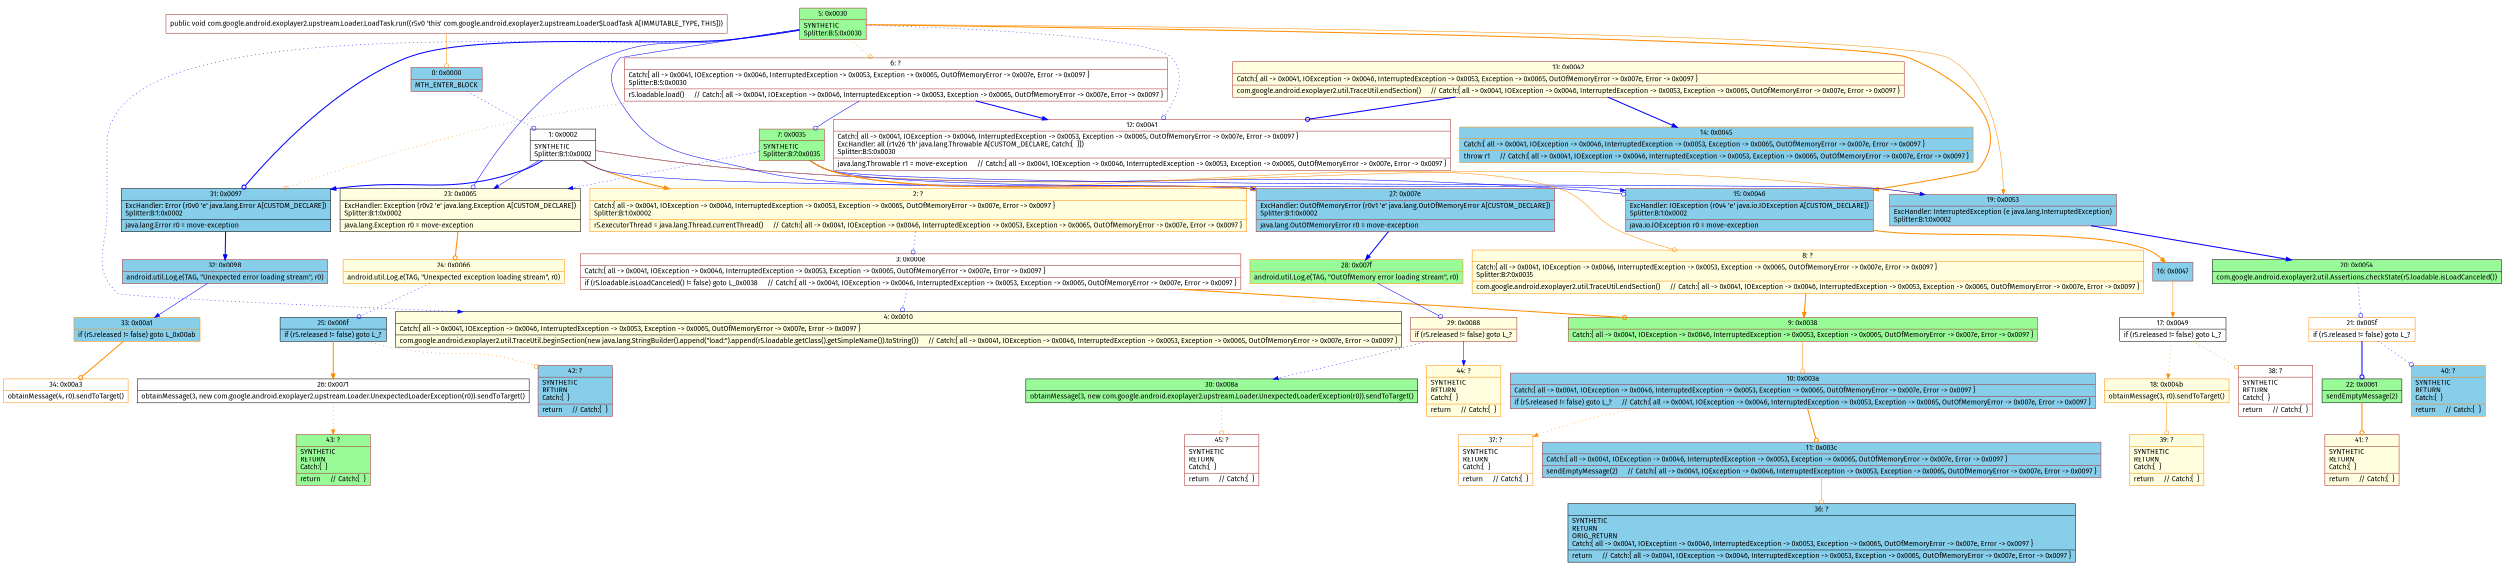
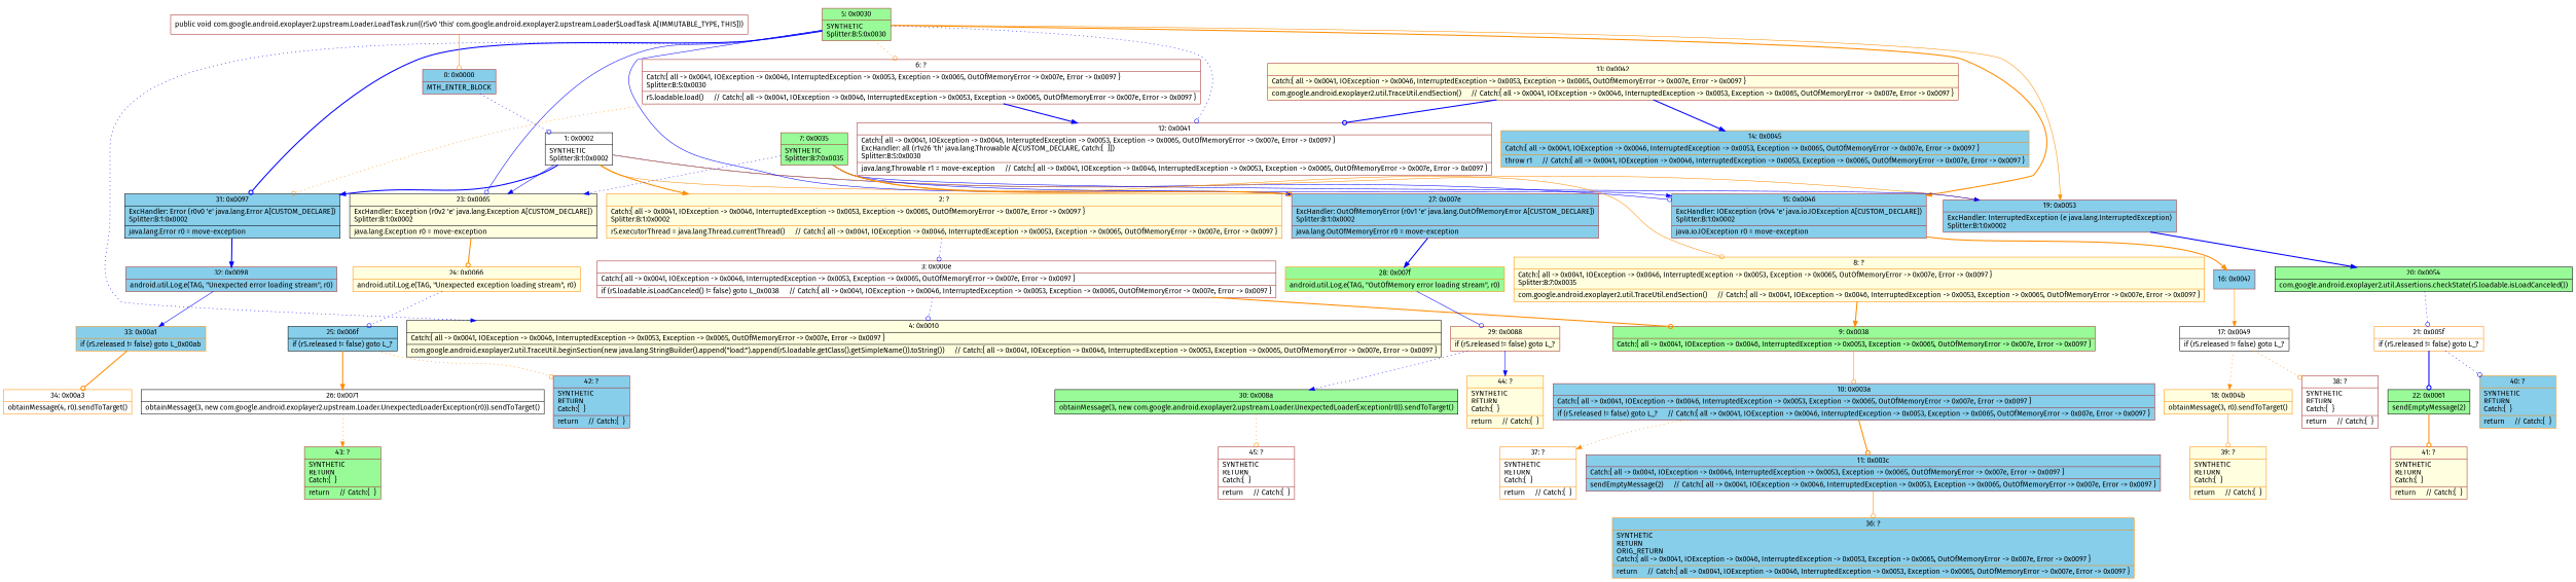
  digraph {
    fontname="Fira Sans"
    node [color=brown fillcolor=skyblue fontname="Fira Sans" shape=record style=filled]
    edge [arrowhead=odot color=blue fontname="Fira Sans" style=bold]
    n1 [label="{0\:\ 0x0000|MTH_ENTER_BLOCK\l}"]
    n2 [color=black fillcolor=white label="{1\:\ 0x0002|SYNTHETIC\lSplitter:B:1:0x0002\l}"]
    n3 [color=darkorange fillcolor=lightyellow label="{2\:\ ?|Catch:\{ all \-\> 0x0041, IOException \-\> 0x0046, InterruptedException \-\> 0x0053, Exception \-\> 0x0065, OutOfMemoryError \-\> 0x007e, Error \-\> 0x0097 \}\lSplitter:B:1:0x0002\l|r5.executorThread = java.lang.Thread.currentThread()     \/\/ Catch:\{ all \-\> 0x0041, IOException \-\> 0x0046, InterruptedException \-\> 0x0053, Exception \-\> 0x0065, OutOfMemoryError \-\> 0x007e, Error \-\> 0x0097 \}\l}"]
    n4 [label="{15\:\ 0x0046|ExcHandler: IOException (r0v4 'e' java.io.IOException A[CUSTOM_DECLARE])\lSplitter:B:1:0x0002\l|java.io.IOException r0 = move\-exception\l}"]
    n5 [label="{19\:\ 0x0053|ExcHandler: InterruptedException (e java.lang.InterruptedException)\lSplitter:B:1:0x0002\l}"]
    n6 [color=black fillcolor=lightyellow label="{23\:\ 0x0065|ExcHandler: Exception (r0v2 'e' java.lang.Exception A[CUSTOM_DECLARE])\lSplitter:B:1:0x0002\l|java.lang.Exception r0 = move\-exception\l}"]
    n7 [label="{27\:\ 0x007e|ExcHandler: OutOfMemoryError (r0v1 'e' java.lang.OutOfMemoryError A[CUSTOM_DECLARE])\lSplitter:B:1:0x0002\l|java.lang.OutOfMemoryError r0 = move\-exception\l}"]
    n8 [color=black label="{31\:\ 0x0097|ExcHandler: Error (r0v0 'e' java.lang.Error A[CUSTOM_DECLARE])\lSplitter:B:1:0x0002\l|java.lang.Error r0 = move\-exception\l}"]
    n9 [fillcolor=white label="{3\:\ 0x000e|Catch:\{ all \-\> 0x0041, IOException \-\> 0x0046, InterruptedException \-\> 0x0053, Exception \-\> 0x0065, OutOfMemoryError \-\> 0x007e, Error \-\> 0x0097 \}\l|if (r5.loadable.isLoadCanceled() != false) goto L_0x0038     \/\/ Catch:\{ all \-\> 0x0041, IOException \-\> 0x0046, InterruptedException \-\> 0x0053, Exception \-\> 0x0065, OutOfMemoryError \-\> 0x007e, Error \-\> 0x0097 \}\l}"]
    n10 [label="{16\:\ 0x0047}"]
    n11 [color=black fillcolor=palegreen label="{20\:\ 0x0054|com.google.android.exoplayer2.util.Assertions.checkState(r5.loadable.isLoadCanceled())\l}"]
    n12 [color=darkorange fillcolor=lightyellow label="{24\:\ 0x0066|android.util.Log.e(TAG, \"Unexpected exception loading stream\", r0)\l}"]
    n13 [color=darkorange fillcolor=palegreen label="{28\:\ 0x007f|android.util.Log.e(TAG, \"OutOfMemory error loading stream\", r0)\l}"]
    n14 [label="{32\:\ 0x0098|android.util.Log.e(TAG, \"Unexpected error loading stream\", r0)\l}"]
    n15 [color=black fillcolor=lightyellow label="{4\:\ 0x0010|Catch:\{ all \-\> 0x0041, IOException \-\> 0x0046, InterruptedException \-\> 0x0053, Exception \-\> 0x0065, OutOfMemoryError \-\> 0x007e, Error \-\> 0x0097 \}\l|com.google.android.exoplayer2.util.TraceUtil.beginSection(new java.lang.StringBuilder().append(\"load:\").append(r5.loadable.getClass().getSimpleName()).toString())     \/\/ Catch:\{ all \-\> 0x0041, IOException \-\> 0x0046, InterruptedException \-\> 0x0053, Exception \-\> 0x0065, OutOfMemoryError \-\> 0x007e, Error \-\> 0x0097 \}\l}"]
    n16 [fillcolor=palegreen label="{9\:\ 0x0038|Catch:\{ all \-\> 0x0041, IOException \-\> 0x0046, InterruptedException \-\> 0x0053, Exception \-\> 0x0065, OutOfMemoryError \-\> 0x007e, Error \-\> 0x0097 \}\l}"]
    n17 [label="{10\:\ 0x003a|Catch:\{ all \-\> 0x0041, IOException \-\> 0x0046, InterruptedException \-\> 0x0053, Exception \-\> 0x0065, OutOfMemoryError \-\> 0x007e, Error \-\> 0x0097 \}\l|if (r5.released != false) goto L_?     \/\/ Catch:\{ all \-\> 0x0041, IOException \-\> 0x0046, InterruptedException \-\> 0x0053, Exception \-\> 0x0065, OutOfMemoryError \-\> 0x007e, Error \-\> 0x0097 \}\l}"]
    n18 [fillcolor=palegreen label="{5\:\ 0x0030|SYNTHETIC\lSplitter:B:5:0x0030\l}"]
    n19 [fillcolor=white label="{6\:\ ?|Catch:\{ all \-\> 0x0041, IOException \-\> 0x0046, InterruptedException \-\> 0x0053, Exception \-\> 0x0065, OutOfMemoryError \-\> 0x007e, Error \-\> 0x0097 \}\lSplitter:B:5:0x0030\l|r5.loadable.load()     \/\/ Catch:\{ all \-\> 0x0041, IOException \-\> 0x0046, InterruptedException \-\> 0x0053, Exception \-\> 0x0065, OutOfMemoryError \-\> 0x007e, Error \-\> 0x0097 \}\l}"]
    n20 [fillcolor=white label="{12\:\ 0x0041|Catch:\{ all \-\> 0x0041, IOException \-\> 0x0046, InterruptedException \-\> 0x0053, Exception \-\> 0x0065, OutOfMemoryError \-\> 0x007e, Error \-\> 0x0097 \}\lExcHandler: all (r1v26 'th' java.lang.Throwable A[CUSTOM_DECLARE, Catch:\{  \}])\lSplitter:B:5:0x0030\l|java.lang.Throwable r1 = move\-exception     \/\/ Catch:\{ all \-\> 0x0041, IOException \-\> 0x0046, InterruptedException \-\> 0x0053, Exception \-\> 0x0065, OutOfMemoryError \-\> 0x007e, Error \-\> 0x0097 \}\l}"]
    n21 [fillcolor=palegreen label="{7\:\ 0x0035|SYNTHETIC\lSplitter:B:7:0x0035\l}"]
    n22 [color=darkorange fillcolor=lightyellow label="{8\:\ ?|Catch:\{ all \-\> 0x0041, IOException \-\> 0x0046, InterruptedException \-\> 0x0053, Exception \-\> 0x0065, OutOfMemoryError \-\> 0x007e, Error \-\> 0x0097 \}\lSplitter:B:7:0x0035\l|com.google.android.exoplayer2.util.TraceUtil.endSection()     \/\/ Catch:\{ all \-\> 0x0041, IOException \-\> 0x0046, InterruptedException \-\> 0x0053, Exception \-\> 0x0065, OutOfMemoryError \-\> 0x007e, Error \-\> 0x0097 \}\l}"]
    n23 [label="{11\:\ 0x003c|Catch:\{ all \-\> 0x0041, IOException \-\> 0x0046, InterruptedException \-\> 0x0053, Exception \-\> 0x0065, OutOfMemoryError \-\> 0x007e, Error \-\> 0x0097 \}\l|sendEmptyMessage(2)     \/\/ Catch:\{ all \-\> 0x0041, IOException \-\> 0x0046, InterruptedException \-\> 0x0053, Exception \-\> 0x0065, OutOfMemoryError \-\> 0x007e, Error \-\> 0x0097 \}\l}"]
    n24 [color=darkorange fillcolor=white label="{37\:\ ?|SYNTHETIC\lRETURN\lCatch:\{  \}\l|return     \/\/ Catch:\{  \}\l}"]
-   n25 [color=black label="{36\:\ ?|SYNTHETIC\lRETURN\lORIG_RETURN\lCatch:\{ all \-\> 0x0041, IOException \-\> 0x0046, InterruptedException \-\> 0x0053, Exception \-\> 0x0065, OutOfMemoryError \-\> 0x007e, Error \-\> 0x0097 \}\l|return     \/\/ Catch:\{ all \-\> 0x0041, IOException \-\> 0x0046, InterruptedException \-\> 0x0053, Exception \-\> 0x0065, OutOfMemoryError \-\> 0x007e, Error \-\> 0x0097 \}\l}"]
+   n25 [color=darkorange label="{36\:\ ?|SYNTHETIC\lRETURN\lORIG_RETURN\lCatch:\{ all \-\> 0x0041, IOException \-\> 0x0046, InterruptedException \-\> 0x0053, Exception \-\> 0x0065, OutOfMemoryError \-\> 0x007e, Error \-\> 0x0097 \}\l|return     \/\/ Catch:\{ all \-\> 0x0041, IOException \-\> 0x0046, InterruptedException \-\> 0x0053, Exception \-\> 0x0065, OutOfMemoryError \-\> 0x007e, Error \-\> 0x0097 \}\l}"]
    n26 [fillcolor=lightyellow label="{13\:\ 0x0042|Catch:\{ all \-\> 0x0041, IOException \-\> 0x0046, InterruptedException \-\> 0x0053, Exception \-\> 0x0065, OutOfMemoryError \-\> 0x007e, Error \-\> 0x0097 \}\l|com.google.android.exoplayer2.util.TraceUtil.endSection()     \/\/ Catch:\{ all \-\> 0x0041, IOException \-\> 0x0046, InterruptedException \-\> 0x0053, Exception \-\> 0x0065, OutOfMemoryError \-\> 0x007e, Error \-\> 0x0097 \}\l}"]
    n27 [color=darkorange label="{14\:\ 0x0045|Catch:\{ all \-\> 0x0041, IOException \-\> 0x0046, InterruptedException \-\> 0x0053, Exception \-\> 0x0065, OutOfMemoryError \-\> 0x007e, Error \-\> 0x0097 \}\l|throw r1     \/\/ Catch:\{ all \-\> 0x0041, IOException \-\> 0x0046, InterruptedException \-\> 0x0053, Exception \-\> 0x0065, OutOfMemoryError \-\> 0x007e, Error \-\> 0x0097 \}\l}"]
    n28 [color=black fillcolor=white label="{17\:\ 0x0049|if (r5.released != false) goto L_?\l}"]
    n29 [color=darkorange fillcolor=lightyellow label="{18\:\ 0x004b|obtainMessage(3, r0).sendToTarget()\l}"]
    n30 [fillcolor=white label="{38\:\ ?|SYNTHETIC\lRETURN\lCatch:\{  \}\l|return     \/\/ Catch:\{  \}\l}"]
    n31 [color=darkorange fillcolor=lightyellow label="{39\:\ ?|SYNTHETIC\lRETURN\lCatch:\{  \}\l|return     \/\/ Catch:\{  \}\l}"]
    n32 [color=darkorange fillcolor=white label="{21\:\ 0x005f|if (r5.released != false) goto L_?\l}"]
    n33 [color=black fillcolor=palegreen label="{22\:\ 0x0061|sendEmptyMessage(2)\l}"]
    n34 [color=darkorange label="{40\:\ ?|SYNTHETIC\lRETURN\lCatch:\{  \}\l|return     \/\/ Catch:\{  \}\l}"]
    n35 [fillcolor=lightyellow label="{41\:\ ?|SYNTHETIC\lRETURN\lCatch:\{  \}\l|return     \/\/ Catch:\{  \}\l}"]
    n36 [color=black label="{25\:\ 0x006f|if (r5.released != false) goto L_?\l}"]
    n37 [color=black fillcolor=white label="{26\:\ 0x0071|obtainMessage(3, new com.google.android.exoplayer2.upstream.Loader.UnexpectedLoaderException(r0)).sendToTarget()\l}"]
    n38 [label="{42\:\ ?|SYNTHETIC\lRETURN\lCatch:\{  \}\l|return     \/\/ Catch:\{  \}\l}"]
    n39 [fillcolor=palegreen label="{43\:\ ?|SYNTHETIC\lRETURN\lCatch:\{  \}\l|return     \/\/ Catch:\{  \}\l}"]
    n40 [fillcolor=lightyellow label="{29\:\ 0x0088|if (r5.released != false) goto L_?\l}"]
    n41 [color=black fillcolor=palegreen label="{30\:\ 0x008a|obtainMessage(3, new com.google.android.exoplayer2.upstream.Loader.UnexpectedLoaderException(r0)).sendToTarget()\l}"]
    n42 [color=darkorange fillcolor=lightyellow label="{44\:\ ?|SYNTHETIC\lRETURN\lCatch:\{  \}\l|return     \/\/ Catch:\{  \}\l}"]
    n43 [fillcolor=white label="{45\:\ ?|SYNTHETIC\lRETURN\lCatch:\{  \}\l|return     \/\/ Catch:\{  \}\l}"]
    n44 [color=darkorange label="{33\:\ 0x00a1|if (r5.released != false) goto L_0x00ab\l}"]
    n45 [color=darkorange fillcolor=white label="{34\:\ 0x00a3|obtainMessage(4, r0).sendToTarget()\l}"]
    n46 [fillcolor=white label="{public void com.google.android.exoplayer2.upstream.Loader.LoadTask.run((r5v0 'this' com.google.android.exoplayer2.upstream.Loader$LoadTask A[IMMUTABLE_TYPE, THIS])) }"]
    n1 -> n2 [style=dotted]
    n2 -> n3 [arrowhead=normal color=darkorange]
    n2 -> n4 [style=solid]
    n2 -> n5 [arrowhead=normal color=darkorange style=solid]
    n2 -> n6 [arrowhead=normal style=solid]
-   n2 -> n7 [style=solid]
+   n2 -> n7 [color=darkorange style=solid]
    n2 -> n8 [arrowhead=normal]
    n3 -> n9 [style=dotted]
    n4 -> n10 [arrowhead=normal color=darkorange]
    n5 -> n11 [arrowhead=normal]
    n6 -> n12 [color=darkorange]
    n7 -> n13 [arrowhead=normal]
    n8 -> n14 [arrowhead=normal]
    n9 -> n15 [style=dotted]
    n9 -> n16 [color=darkorange]
    n10 -> n28 [arrowhead=normal color=darkorange style=solid]
    n11 -> n32 [style=dotted]
    n12 -> n36 [style=dotted]
    n13 -> n40 [style=solid]
    n14 -> n44 [arrowhead=normal style=solid]
    n16 -> n17 [color=darkorange style=solid]
    n17 -> n23 [color=darkorange]
    n17 -> n24 [arrowhead=normal color=darkorange style=dotted]
    n18 -> n4 [arrowhead=normal color=darkorange]
    n18 -> n5 [arrowhead=normal color=darkorange style=solid]
    n18 -> n6 [style=solid]
    n18 -> n7 [arrowhead=normal style=solid]
    n18 -> n8
    n18 -> n15 [arrowhead=normal style=dotted]
    n18 -> n19 [color=darkorange style=dotted]
    n18 -> n20 [style=dotted]
    n19 -> n8 [color=darkorange style=dotted]
    n19 -> n20 [arrowhead=normal]
-   n19 -> n21 [style=solid]
    n21 -> n4 [arrowhead=normal style=solid]
    n21 -> n5 [arrowhead=normal style=solid]
    n21 -> n6 [arrowhead=normal style=dotted]
    n21 -> n7 [color=darkorange]
    n21 -> n22 [color=darkorange style=solid]
    n22 -> n16 [arrowhead=normal color=darkorange]
    n23 -> n25 [color=darkorange style=solid]
    n26 -> n20
    n26 -> n27 [arrowhead=normal]
    n28 -> n29 [arrowhead=normal color=darkorange style=dotted]
    n28 -> n30 [color=darkorange style=dotted]
    n29 -> n31 [color=darkorange style=solid]
    n32 -> n33
    n32 -> n34 [style=dotted]
    n33 -> n35 [color=darkorange]
    n36 -> n37 [arrowhead=normal color=darkorange]
    n36 -> n38 [color=darkorange style=dotted]
    n37 -> n39 [arrowhead=normal color=darkorange style=dotted]
    n40 -> n41 [arrowhead=normal style=dotted]
    n40 -> n42 [arrowhead=normal style=solid]
    n41 -> n43 [color=darkorange style=dotted]
    n44 -> n45 [color=darkorange]
    n46 -> n1 [color=darkorange style=solid]
  }
